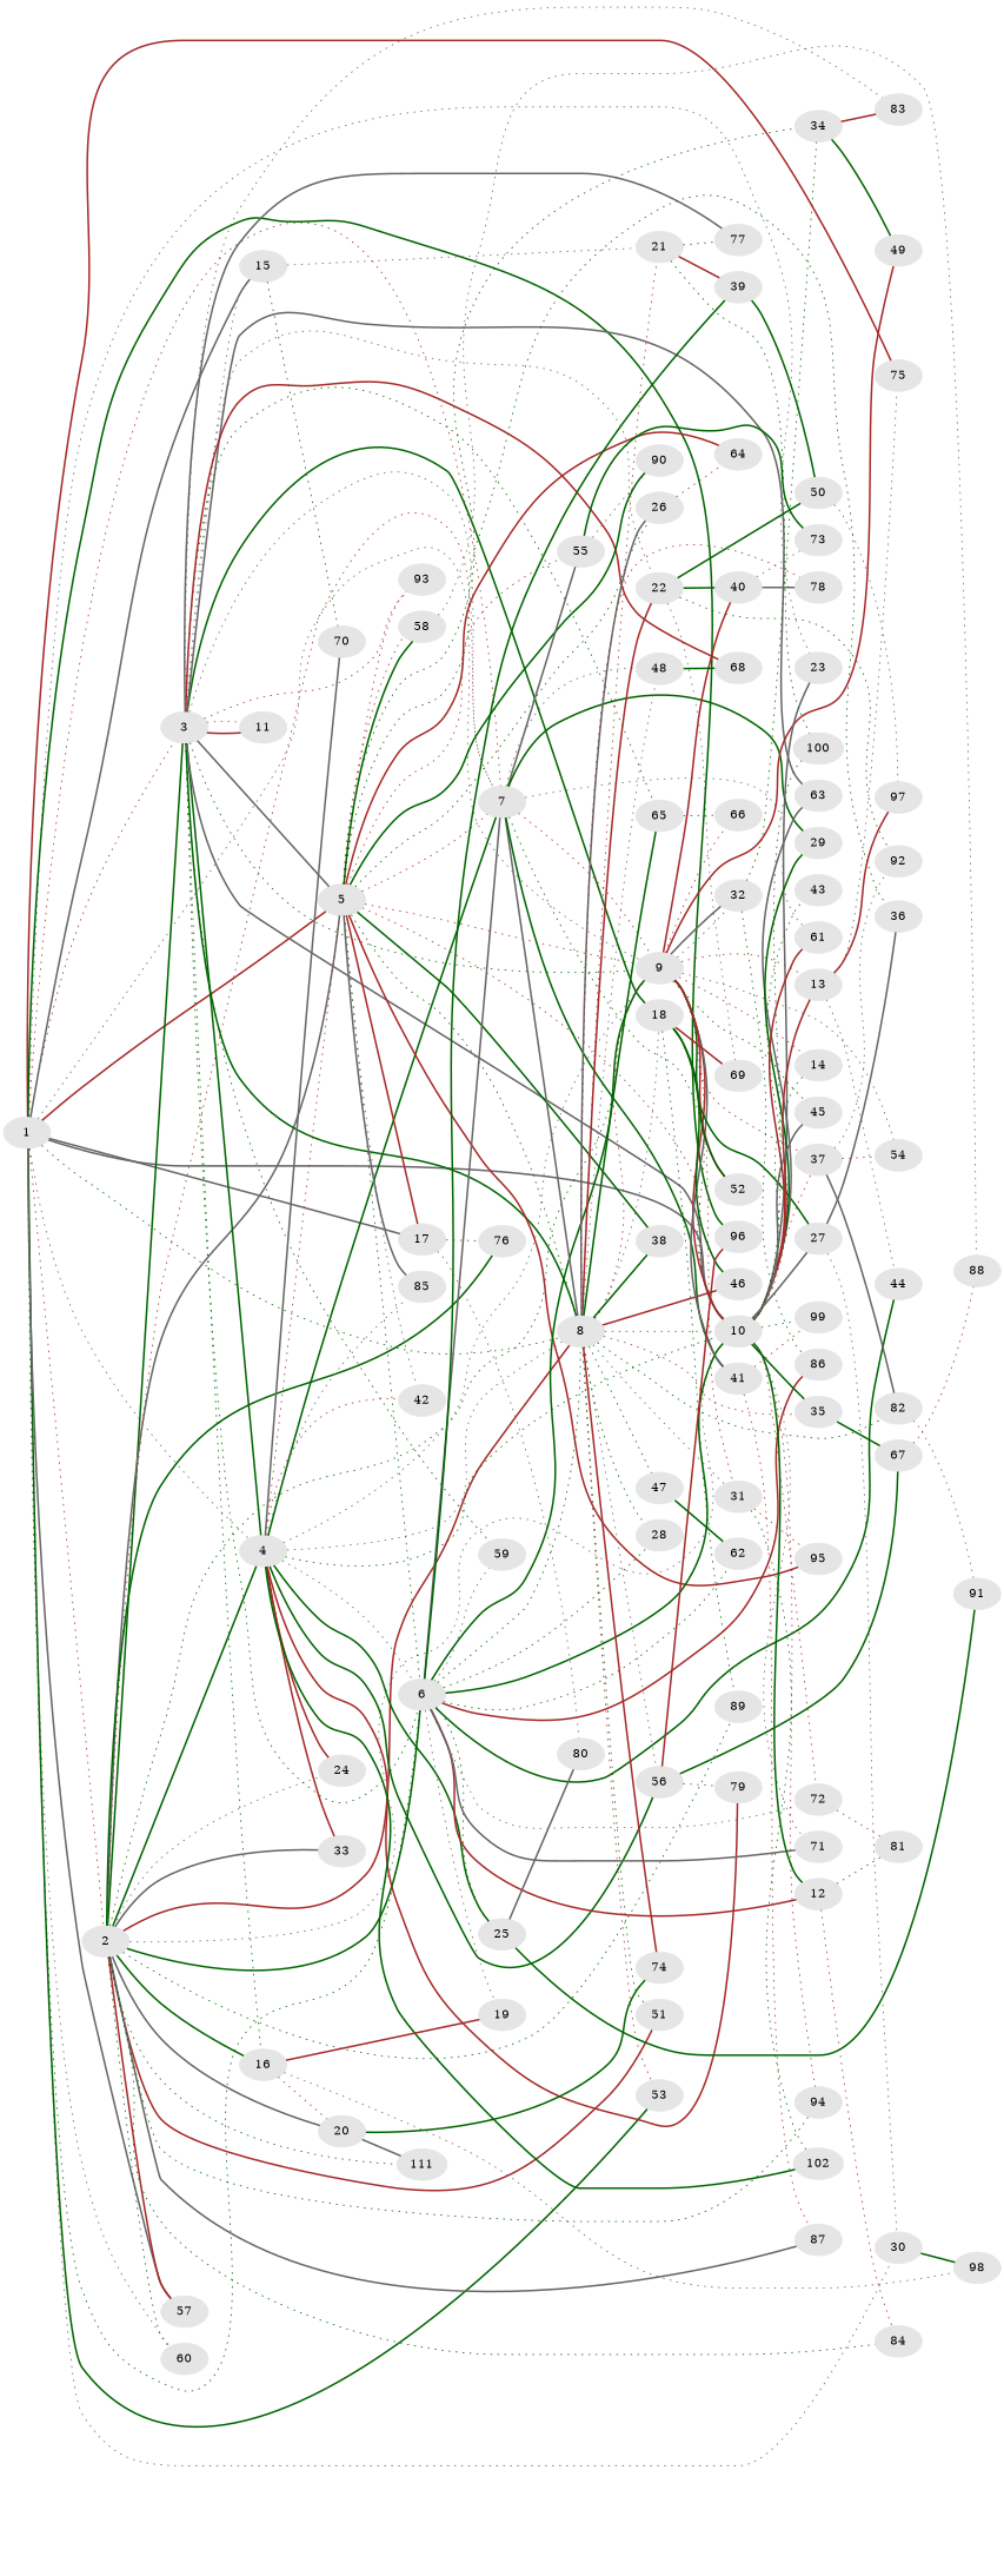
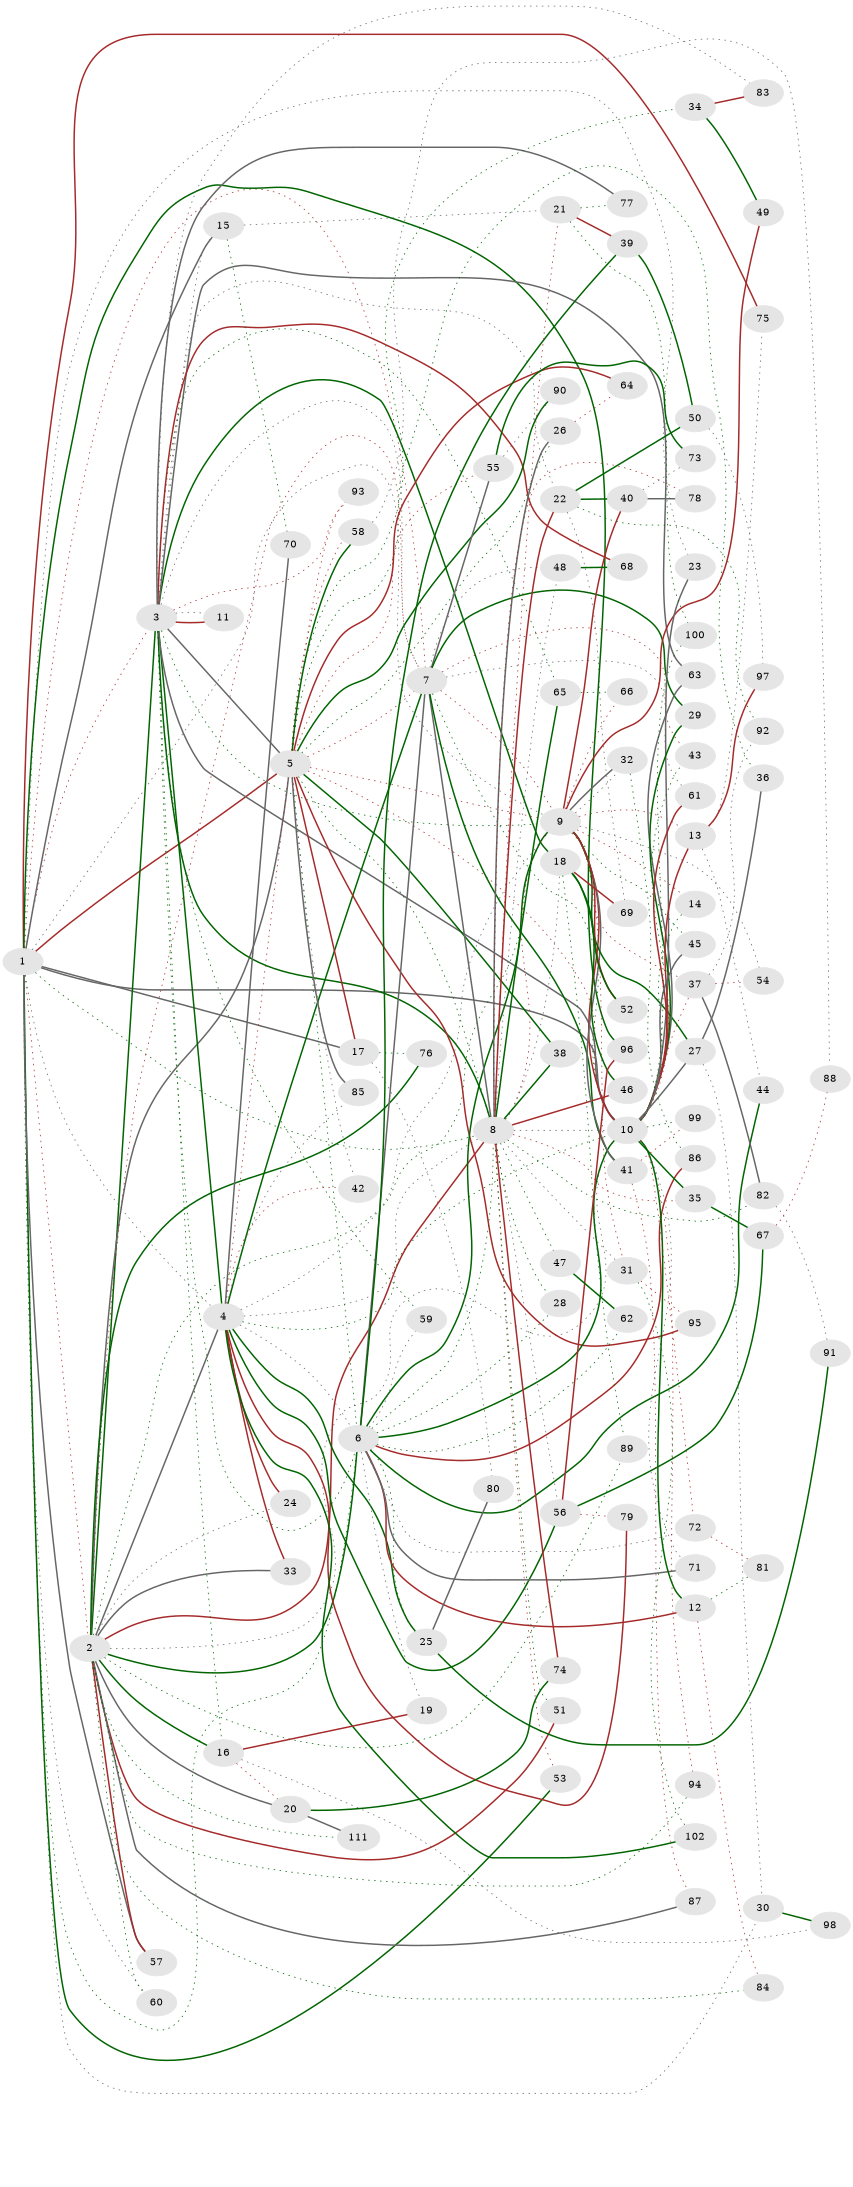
  graph {
    rankdir=LR
    node [color=gray90 style=filled]
    edge [color=darkgreen style=dotted]
    1
    2
    3
    4
    5
    6
    7
    8
    9
    10
    15
    17
    23
    30
    53
    57
    60
    75
    96
    16
    20
    24
    33
    51
    76
    84
    87
    89
    94
    n30 [label=111]
    11
    18
    22
    59
    63
    65
    68
    77
    83
    93
    25
    42
    56
    70
    79
    85
    102
    26
    34
    36
    38
    55
    58
    64
    90
    95
    12
    19
    28
    39
    44
    62
    71
    72
    86
    29
    41
    43
    48
    61
    47
    21
    31
    35
    46
    74
    78
    82
    13
    14
    27
    32
    37
    40
    45
    49
    52
    54
    66
    99
    100
    80
    98
    69
    50
    92
    91
    67
    73
    88
    81
    97
    1 -- 2 [color=brown]
    1 -- 3 [color=brown]
    1 -- 4 [color=gray40]
    1 -- 5 [color=brown style=bold]
    1 -- 6
    1 -- 7 [color=brown]
    1 -- 8
    1 -- 9 [color=gray40]
    1 -- 10 [color=gray40 style=bold]
    1 -- 15 [color=gray40 style=bold]
    1 -- 17 [color=gray40 style=bold]
    1 -- 23 [color=gray40]
    1 -- 30 [color=gray40]
    1 -- 53 [style=bold]
    1 -- 57 [color=gray40 style=bold]
    1 -- 60 [color=gray40]
    1 -- 75 [color=brown style=bold]
    1 -- 96 [style=bold]
    2 -- 3 [style=bold]
-   2 -- 4 [style=bold]
+   2 -- 4 [color=gray40 style=bold]
    2 -- 5 [color=gray40 style=bold]
    2 -- 6 [style=bold]
    2 -- 7 [color=brown]
    2 -- 8 [color=brown style=bold]
    2 -- 9
    2 -- 10 [color=gray40]
    2 -- 57 [color=brown style=bold]
    2 -- 60
    2 -- 16 [style=bold]
    2 -- 20 [color=gray40 style=bold]
    2 -- 24 [color=gray40]
    2 -- 33 [color=gray40 style=bold]
    2 -- 51 [color=brown style=bold]
    2 -- 76 [style=bold]
    2 -- 84
    2 -- 87 [color=gray40 style=bold]
    2 -- 89
    2 -- 94
    2 -- n30
    3 -- 4 [style=bold]
    3 -- 5 [color=gray40 style=bold]
    3 -- 6
    3 -- 7 [color=gray40]
    3 -- 8 [style=bold]
    3 -- 9
    3 -- 10 [color=gray40 style=bold]
    3 -- 15 [color=gray40]
    3 -- 16
    3 -- 11 [color=brown style=bold]
    3 -- 11 [color=gray40]
    3 -- 18 [style=bold]
    3 -- 22 [color=gray40]
    3 -- 59
    3 -- 63 [color=gray40 style=bold]
    3 -- 65
    3 -- 68 [color=brown style=bold]
    3 -- 77 [color=gray40 style=bold]
    3 -- 83 [color=gray40]
    3 -- 93 [color=brown]
    4 -- 5 [color=brown]
    4 -- 6 [color=gray40]
    4 -- 7 [style=bold]
    4 -- 8 [color=gray40]
    4 -- 9 [color=gray40]
    4 -- 10
    4 -- 24 [color=brown style=bold]
    4 -- 33 [color=brown style=bold]
    4 -- 25 [style=bold]
    4 -- 42 [color=brown]
    4 -- 56 [style=bold]
    4 -- 70 [color=gray40 style=bold]
    4 -- 79 [color=brown style=bold]
    4 -- 85 [color=gray40]
    4 -- 102 [style=bold]
    5 -- 6
    5 -- 7 [color=brown]
    5 -- 8
    5 -- 9 [color=brown]
    5 -- 10 [color=brown]
    5 -- 17 [color=brown style=bold]
    5 -- 93 [color=brown]
    5 -- 42 [color=gray40]
    5 -- 85 [color=gray40 style=bold]
    5 -- 26
    5 -- 34
    5 -- 36
    5 -- 38 [style=bold]
    5 -- 55 [color=brown]
    5 -- 58 [style=bold]
    5 -- 58 [color=brown]
    5 -- 64 [color=brown style=bold]
    5 -- 90 [style=bold]
    5 -- 95 [color=brown style=bold]
    6 -- 7 [color=gray40 style=bold]
    6 -- 8
    6 -- 9 [style=bold]
    6 -- 10 [style=bold]
    6 -- 59 [color=gray40]
    6 -- 25
    6 -- 12 [color=brown style=bold]
    6 -- 19 [color=gray40]
    6 -- 28
    6 -- 39 [style=bold]
    6 -- 44 [style=bold]
    6 -- 62
    6 -- 71 [color=gray40 style=bold]
    6 -- 72 [color=gray40]
    6 -- 86 [color=brown style=bold]
    7 -- 8 [color=gray40 style=bold]
    7 -- 9 [color=brown]
    7 -- 10
    7 -- 55 [color=gray40 style=bold]
    7 -- 29 [style=bold]
    7 -- 41 [style=bold]
+   7 -- 43 [color=brown]
    7 -- 48 [color=gray40]
    7 -- 61 [color=gray40]
    8 -- 9 [color=brown]
    8 -- 10 [color=gray40]
    8 -- 53 [color=brown]
    8 -- 51
    8 -- 18 [color=gray40]
    8 -- 22 [color=brown style=bold]
    8 -- 65 [style=bold]
    8 -- 56 [color=gray40]
    8 -- 26 [color=gray40 style=bold]
    8 -- 38 [style=bold]
    8 -- 28
    8 -- 48 [color=gray40]
    8 -- 47
    8 -- 21 [color=brown]
    8 -- 31 [color=gray40]
    8 -- 35 [color=brown]
    8 -- 46 [color=brown style=bold]
    8 -- 74 [color=brown style=bold]
    8 -- 78 [color=brown]
    8 -- 82
    9 -- 10 [color=brown style=bold]
    9 -- 41 [color=gray40 style=bold]
    9 -- 31 [color=brown]
    9 -- 13 [color=brown]
    9 -- 14 [color=brown]
    9 -- 27 [style=bold]
    9 -- 32 [color=gray40]
    9 -- 32 [color=gray40 style=bold]
    9 -- 37 [color=brown]
    9 -- 40 [color=brown style=bold]
    9 -- 45
    9 -- 49 [color=brown style=bold]
    9 -- 52 [color=brown style=bold]
    9 -- 54 [color=gray40]
    9 -- 66 [color=brown]
    10 -- 23 [color=gray40 style=bold]
    10 -- 94 [color=brown]
    10 -- 63 [color=gray40 style=bold]
    10 -- 12 [style=bold]
    10 -- 71 [color=gray40]
    10 -- 72 [color=brown]
    10 -- 29 [style=bold]
    10 -- 43
    10 -- 61 [color=brown style=bold]
    10 -- 35 [style=bold]
    10 -- 13 [color=brown style=bold]
    10 -- 14
    10 -- 27 [color=gray40 style=bold]
    10 -- 37 [color=brown]
    10 -- 45 [color=gray40 style=bold]
    10 -- 99
    10 -- 100
    15 -- 70
    15 -- 21 [color=gray40]
    17 -- 76
    17 -- 80 [color=gray40]
    30 -- 98 [style=bold]
    16 -- 20 [color=brown]
    16 -- 19 [color=brown style=bold]
    16 -- 98 [color=gray40]
    20 -- n30 [color=gray40 style=bold]
    20 -- 74 [style=bold]
    18 -- 89
    18 -- 46 [style=bold]
    18 -- 52 [style=bold]
    18 -- 69 [color=brown style=bold]
    22 -- 40 [style=bold]
    22 -- 69 [color=gray40]
    22 -- 50 [style=bold]
    22 -- 92
    65 -- 66
    25 -- 80 [color=gray40 style=bold]
    25 -- 91 [style=bold]
    56 -- 96 [color=brown style=bold]
    56 -- 79 [color=brown]
    56 -- 67 [style=bold]
    26 -- 64 [color=brown]
    34 -- 83 [color=brown style=bold]
    34 -- 49 [style=bold]
    55 -- 90 [color=gray40]
    55 -- 73 [style=bold]
    58 -- 88 [color=gray40]
    12 -- 84 [color=brown]
    12 -- 81
    39 -- 50 [style=bold]
    72 -- 81 [color=brown]
    41 -- 87 [color=brown]
    41 -- 99 [color=brown]
    48 -- 68 [style=bold]
    47 -- 62 [style=bold]
    21 -- 77
    21 -- 39 [color=brown style=bold]
    21 -- 100
    31 -- 102
    31 -- 95 [color=brown]
    35 -- 67 [style=bold]
    82 -- 91 [color=gray40]
    13 -- 75 [color=gray40]
    13 -- 44 [color=gray40]
    13 -- 97 [color=brown style=bold]
    27 -- 30 [color=gray40]
    27 -- 36 [color=gray40 style=bold]
-   32 -- 34
    32 -- 86
    37 -- 82 [color=gray40 style=bold]
    37 -- 54 [color=brown]
    37 -- 92 [color=gray40]
    40 -- 78 [color=gray40 style=bold]
    40 -- 73 [color=gray40]
    50 -- 97 [color=gray40]
    67 -- 88 [color=brown]
  }
